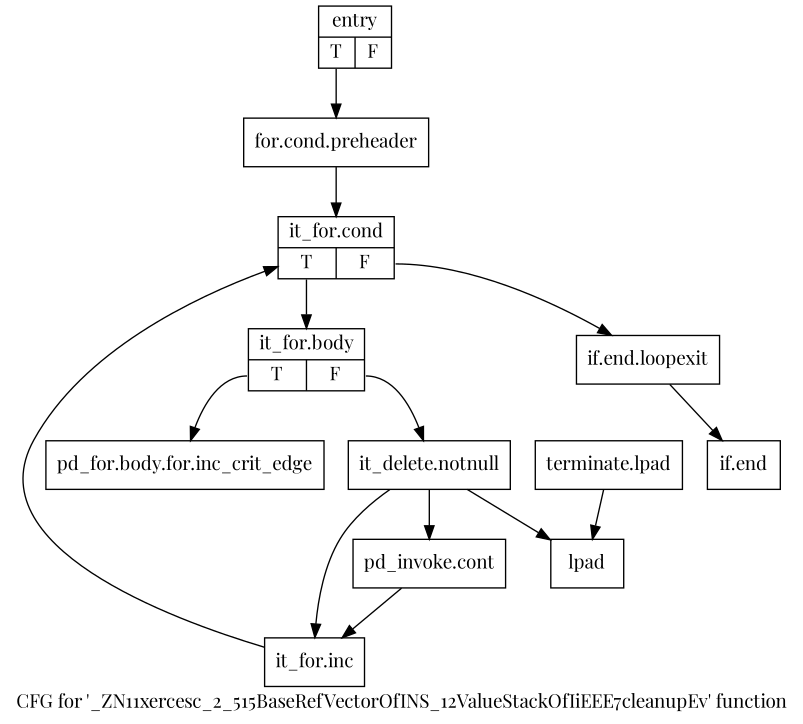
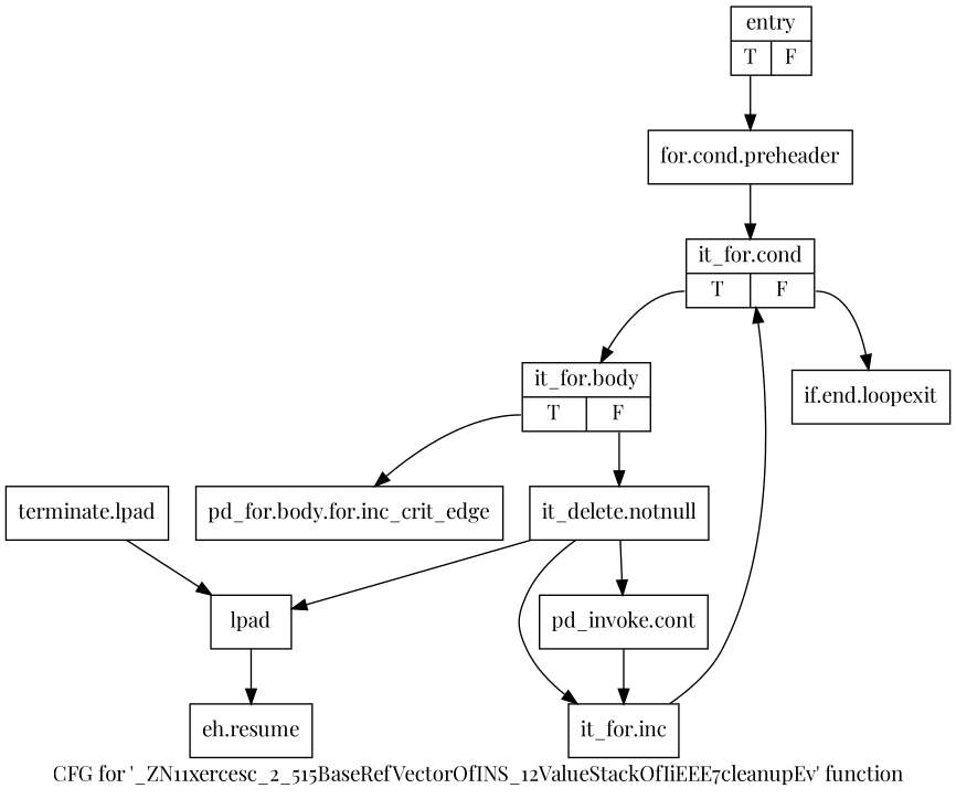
  digraph {
    fontname="Playfair Display"
    label="CFG for '_ZN11xercesc_2_515BaseRefVectorOfINS_12ValueStackOfIiEEE7cleanupEv' function"
    node [fontname="Playfair Display" shape=record]
    edge [fontname="Playfair Display"]
    n1 [label="{entry|{<s0>T|<s1>F}}"]
    n2 [label="{for.cond.preheader}"]
    n3 [label="{it_for.cond|{<s0>T|<s1>F}}"]
    n4 [label="{it_for.body|{<s0>T|<s1>F}}"]
    n5 [label="{if.end.loopexit}"]
-   n6 [label="{if.end}"]
    n7 [label="{pd_for.body.for.inc_crit_edge}"]
    n8 [label="{it_delete.notnull}"]
    n9 [label="{it_for.inc}"]
    n10 [label="{pd_invoke.cont}"]
    n11 [label="{lpad}"]
+   n12 [label="{eh.resume}"]
    n13 [label="{terminate.lpad}"]
    n1 -> n2 [tailport=s0]
    n2 -> n3
    n3 -> n4 [tailport=s0]
    n3 -> n5 [tailport=s1]
    n4 -> n7 [tailport=s0]
    n4 -> n8 [tailport=s1]
-   n5 -> n6
    n8 -> n9
    n8 -> n10
    n8 -> n11
    n9 -> n3
    n10 -> n9
+   n11 -> n12
    n13 -> n11
  }
